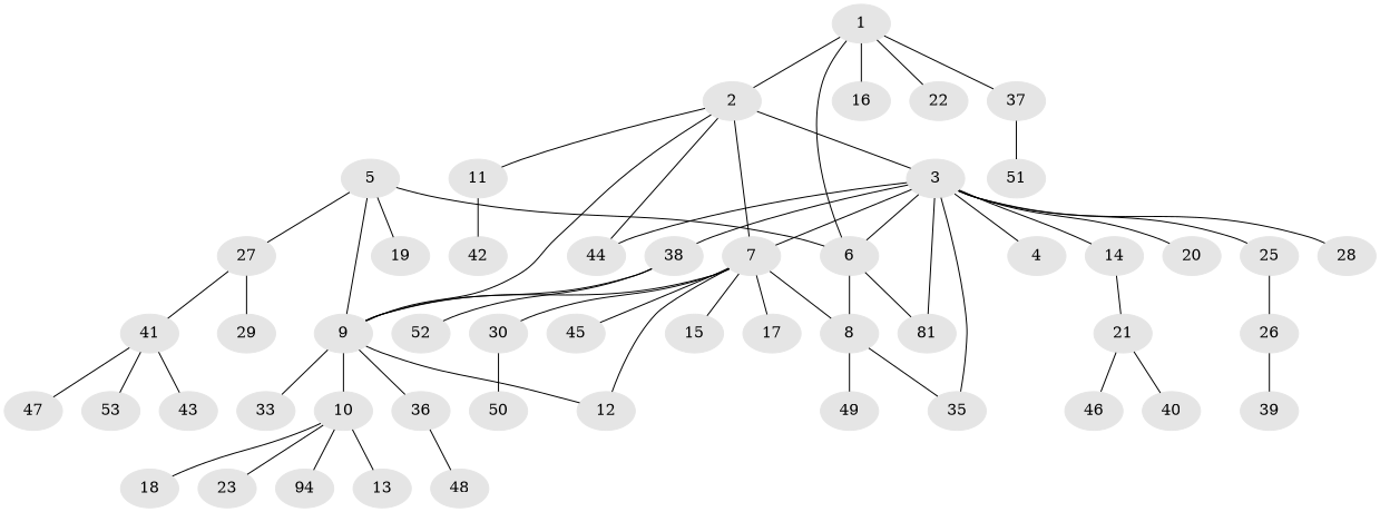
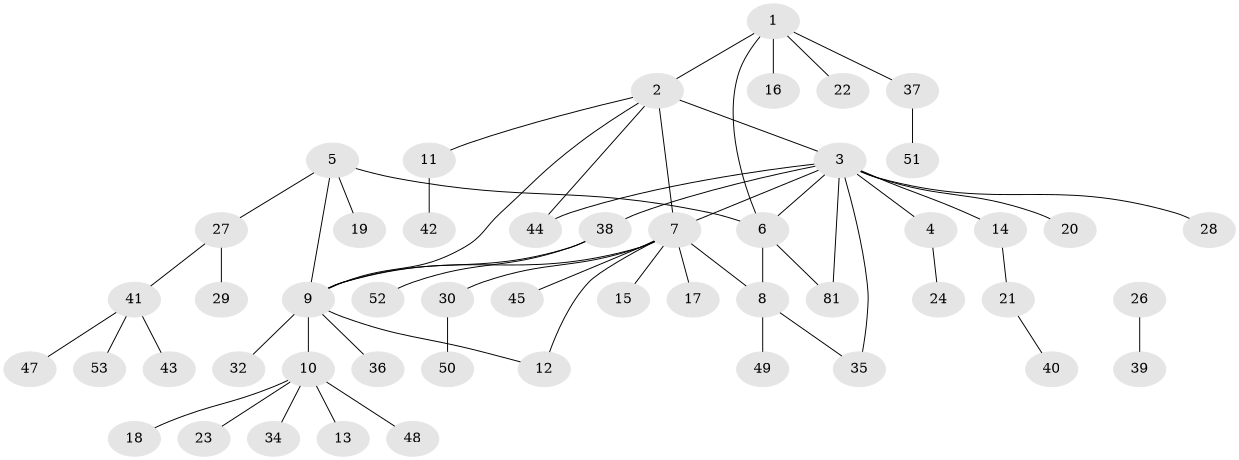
  graph {
    node [color=gray90 style=filled]
    1
    2
    6
    16
    22
    37
    3
    7
    9
    11
    44
    n12 [label=81]
    8
    51
    4
    14
    20
-   25
    28
    35
    38
    12
    15
    17
    30
    45
    10
-   32 [label=33]
+   32
    36
    42
    27
    29
    41
+   24
    21
    26
    52
    5
    19
    49
    50
    13
    18
    23
-   34 [label=94]
+   34
    48
    40
-   46
    39
    43
    47
    53
    1 -- 2
    1 -- 6
    1 -- 16
    1 -- 22
    1 -- 37
    2 -- 3
    2 -- 7
    2 -- 9
    2 -- 11
    2 -- 44
    6 -- n12
    6 -- 8
    37 -- 51
    3 -- 6
    3 -- 7
    3 -- 44
    3 -- n12
    3 -- 4
    3 -- 14
    3 -- 20
-   3 -- 25
    3 -- 28
    3 -- 35
    3 -- 38
    7 -- 9
    7 -- 8
    7 -- 12
    7 -- 15
    7 -- 17
    7 -- 30
    7 -- 45
    9 -- 12
    9 -- 10
    9 -- 32
    9 -- 36
    11 -- 42
    8 -- 35
    8 -- 49
+   4 -- 24
    14 -- 21
-   25 -- 26
    38 -- 9
    38 -- 52
    30 -- 50
    10 -- 13
    10 -- 18
    10 -- 23
    10 -- 34
-   36 -- 48
+   10 -- 48
    27 -- 29
    27 -- 41
    41 -- 43
    41 -- 47
    41 -- 53
    21 -- 40
-   21 -- 46
    26 -- 39
    5 -- 6
    5 -- 9
    5 -- 27
    5 -- 19
  }
